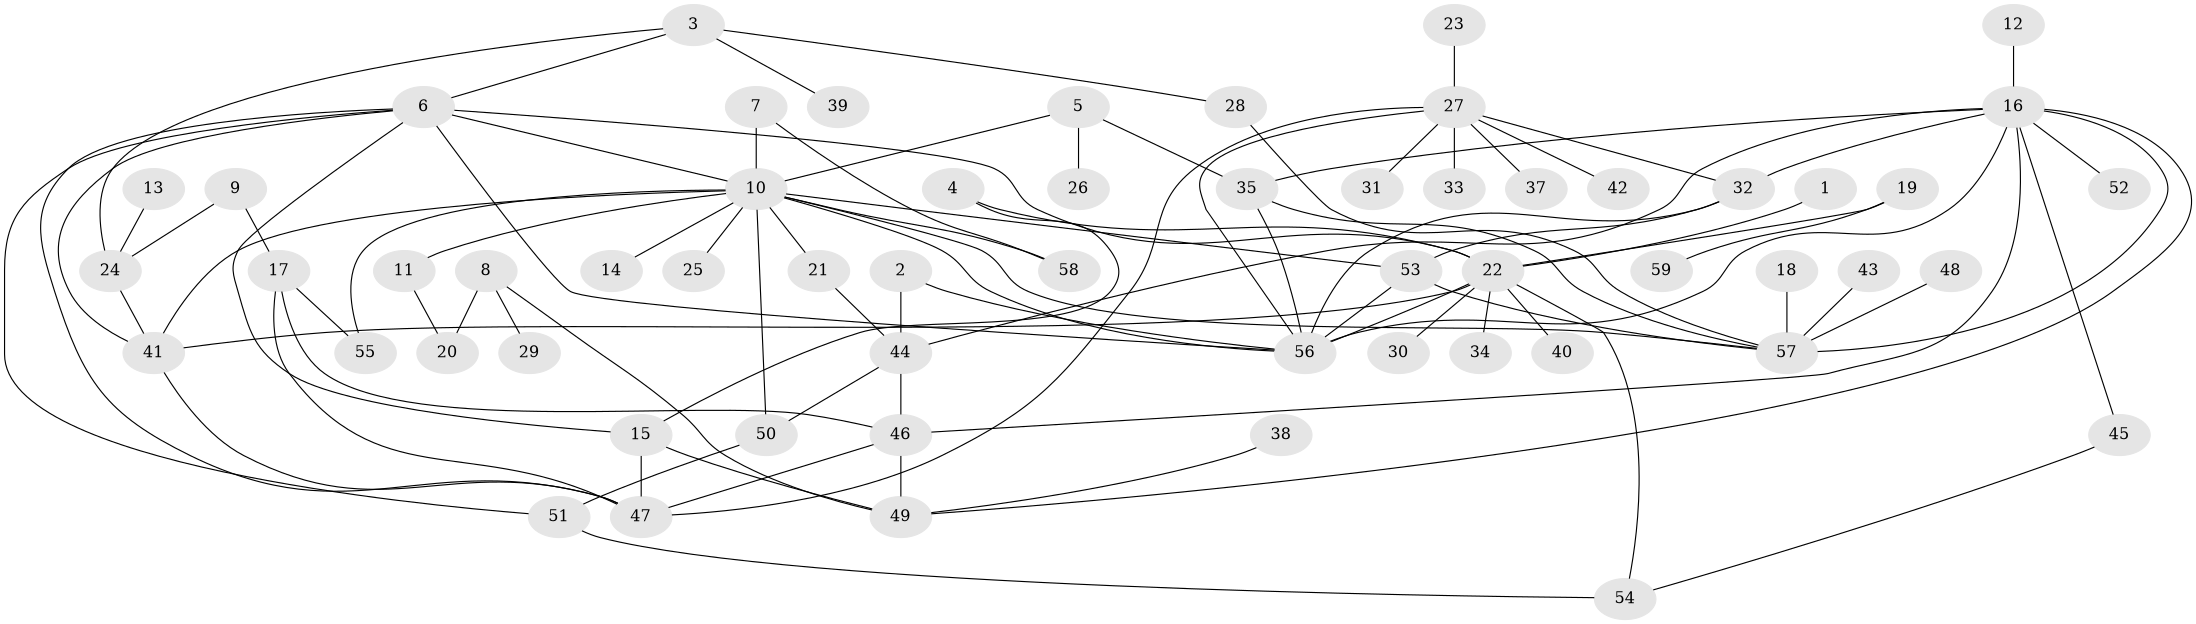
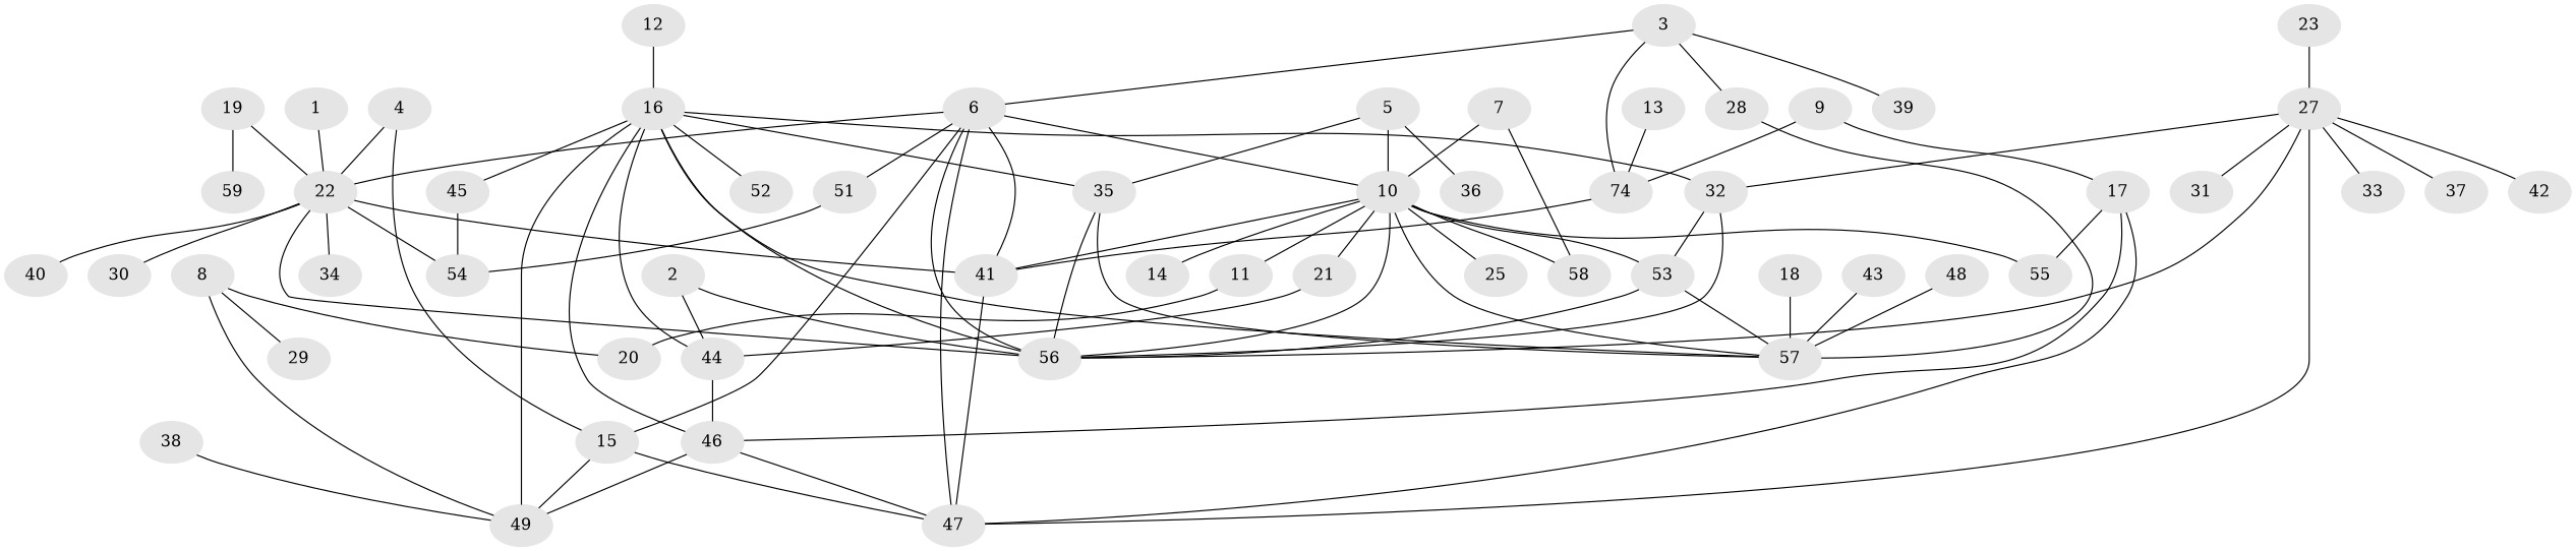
  graph {
    node [color=gray90 style=filled]
    edge [weight=1.0]
    1
    22
    56
    41
    30
    34
    40
    54
    2
    44
-   50
    46
    3
    6
-   24
+   24 [label=74]
    28
    39
    15
    10
    47
    51
    57
    4
    49
    5
-   26
+   26 [label=36]
    35
    58
    11
    14
    21
    25
    53
    55
    7
    8
    20
    29
    9
    17
    12
    16
    32
    45
    52
    13
    18
    19
    59
    23
    27
    31
    33
    37
    42
    38
    43
    48
    1 -- 22
    22 -- 56
    22 -- 41
    22 -- 30
    22 -- 34
    22 -- 40
    22 -- 54
    41 -- 47
    2 -- 56
    2 -- 44
-   44 -- 50 [weight=2.0]
    44 -- 46 [weight=2.0]
-   50 -- 51
    46 -- 47
    46 -- 49
    3 -- 6
    3 -- 24
    3 -- 28
    3 -- 39
    6 -- 22
    6 -- 56
    6 -- 41
    6 -- 15
    6 -- 10
    6 -- 47
    6 -- 51
    24 -- 41
    28 -- 57
    15 -- 47
    15 -- 49
    10 -- 56
    10 -- 41
-   10 -- 50 [weight=2.0]
    10 -- 57
    10 -- 58
    10 -- 11
    10 -- 14
    10 -- 21
    10 -- 25
    10 -- 53
    10 -- 55
    51 -- 54
    4 -- 22
    4 -- 15
    5 -- 10
    5 -- 26
    5 -- 35
    35 -- 56
    35 -- 57
    11 -- 20
    21 -- 44
    53 -- 56
    53 -- 57
    7 -- 10
    7 -- 58
    8 -- 49
    8 -- 20
    8 -- 29
    9 -- 24
    9 -- 17
    17 -- 46
    17 -- 47
    17 -- 55
    12 -- 16
    16 -- 56
    16 -- 44
    16 -- 46
    16 -- 57
    16 -- 49
    16 -- 35
    16 -- 32
    16 -- 45
    16 -- 52
    32 -- 56
    32 -- 53
    45 -- 54
    13 -- 24
    18 -- 57
    19 -- 22
    19 -- 59
    23 -- 27
    27 -- 56
    27 -- 47
    27 -- 32
    27 -- 31
    27 -- 33
    27 -- 37
    27 -- 42
    38 -- 49
    43 -- 57 [weight=2.0]
    48 -- 57
  }
